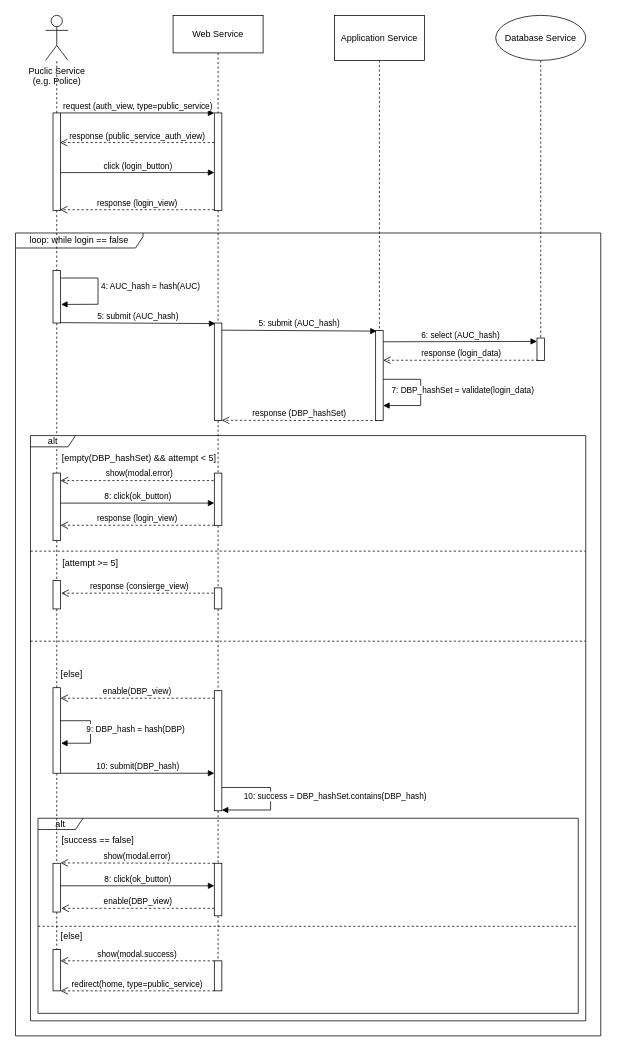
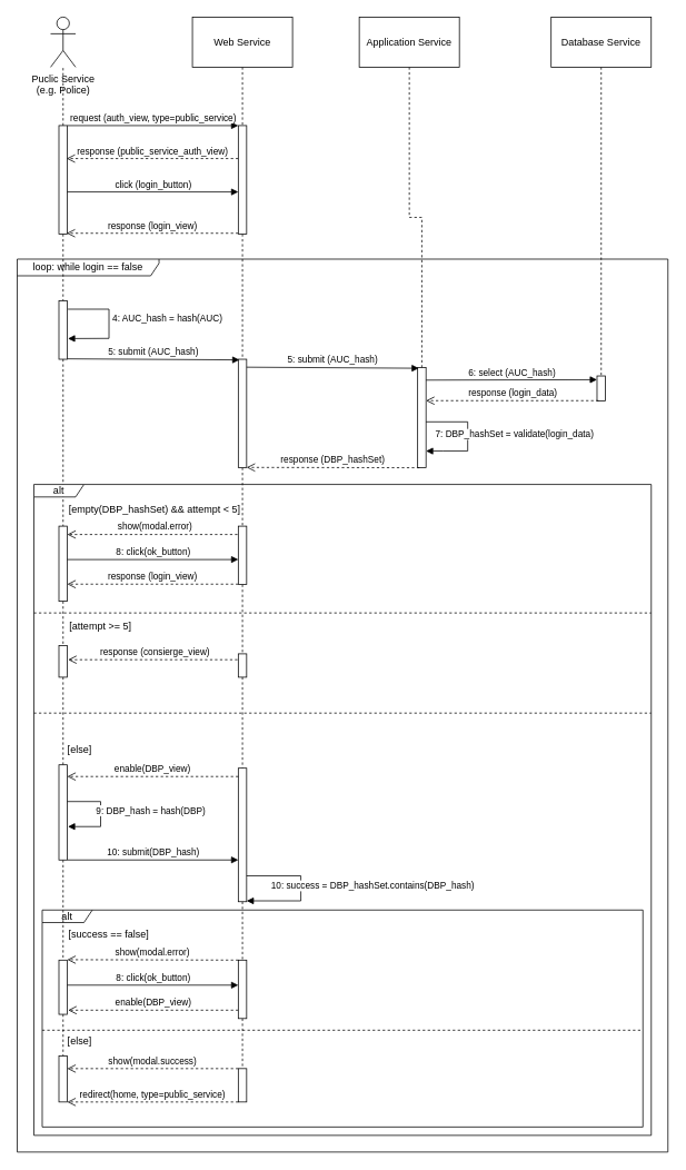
  <mxCell id="0" />
  <mxCell id="1" parent="0" />
  <mxCell id="2" value="loop: while login == false" style="shape=umlFrame;whiteSpace=wrap;html=1;width=170;height=20;" parent="1" vertex="1"><mxGeometry x="20" y="310" width="780" height="1070" as="geometry" /></mxCell>
  <mxCell id="3" value="alt" style="shape=umlFrame;whiteSpace=wrap;html=1;width=60;height=15;" parent="1" vertex="1"><mxGeometry x="50" y="1090" width="720" height="260" as="geometry" /></mxCell>
  <mxCell id="4" value="Puclic Service &lt;br&gt;(e.g. Police)" style="shape=umlActor;verticalLabelPosition=bottom;labelBackgroundColor=#ffffff;verticalAlign=top;html=1;outlineConnect=0;" parent="1" vertex="1"><mxGeometry x="60" y="20" width="30" height="60" as="geometry" /></mxCell>
  <mxCell id="5" value="" style="edgeStyle=orthogonalEdgeStyle;rounded=0;orthogonalLoop=1;jettySize=auto;html=1;dashed=1;endArrow=none;endFill=0;" parent="1" source="6" target="61" edge="1"><mxGeometry relative="1" as="geometry" /></mxCell>
- <mxCell id="6" value="Web Service" style="rounded=0;whiteSpace=wrap;html=1;" parent="1" vertex="1"><mxGeometry x="230" y="20" width="120" height="50" as="geometry" /></mxCell>
+ <mxCell id="6" value="Web Service" style="rounded=0;whiteSpace=wrap;html=1;" parent="1" vertex="1"><mxGeometry x="230" y="20" width="120" height="60" as="geometry" /></mxCell>
  <mxCell id="7" value="" style="edgeStyle=orthogonalEdgeStyle;rounded=0;orthogonalLoop=1;jettySize=auto;html=1;endArrow=none;endFill=0;dashed=1;" parent="1" source="8" target="26" edge="1"><mxGeometry relative="1" as="geometry" /></mxCell>
- <mxCell id="8" value="Database Service" style="ellipse;whiteSpace=wrap;html=1;" parent="1" vertex="1"><mxGeometry x="660" y="20" width="120" height="60" as="geometry" /></mxCell>
+ <mxCell id="8" value="Database Service" style="rounded=0;whiteSpace=wrap;html=1;" parent="1" vertex="1"><mxGeometry x="660" y="20" width="120" height="60" as="geometry" /></mxCell>
  <mxCell id="9" value="" style="edgeStyle=orthogonalEdgeStyle;rounded=0;orthogonalLoop=1;jettySize=auto;html=1;dashed=1;endArrow=none;endFill=0;" parent="1" source="11" edge="1"><mxGeometry relative="1" as="geometry"><mxPoint x="75" y="80" as="targetPoint" /></mxGeometry></mxCell>
  <mxCell id="10" value="" style="edgeStyle=orthogonalEdgeStyle;rounded=0;orthogonalLoop=1;jettySize=auto;html=1;endArrow=none;endFill=0;dashed=1;" parent="1" source="11" target="13" edge="1"><mxGeometry relative="1" as="geometry" /></mxCell>
  <mxCell id="11" value="" style="html=1;points=[];perimeter=orthogonalPerimeter;" parent="1" vertex="1"><mxGeometry x="70" y="150" width="10" height="130" as="geometry" /></mxCell>
  <mxCell id="12" value="" style="edgeStyle=orthogonalEdgeStyle;rounded=0;orthogonalLoop=1;jettySize=auto;html=1;dashed=1;endArrow=none;endFill=0;" parent="1" source="13" target="15" edge="1"><mxGeometry relative="1" as="geometry" /></mxCell>
  <mxCell id="13" value="" style="html=1;points=[];perimeter=orthogonalPerimeter;" parent="1" vertex="1"><mxGeometry x="70" y="360" width="10" height="70" as="geometry" /></mxCell>
  <mxCell id="14" value="" style="edgeStyle=orthogonalEdgeStyle;rounded=0;orthogonalLoop=1;jettySize=auto;html=1;dashed=1;endArrow=none;endFill=0;" parent="1" source="15" target="17" edge="1"><mxGeometry relative="1" as="geometry" /></mxCell>
  <mxCell id="15" value="" style="html=1;points=[];perimeter=orthogonalPerimeter;" parent="1" vertex="1"><mxGeometry x="70" y="630" width="10" height="90" as="geometry" /></mxCell>
  <mxCell id="16" value="" style="edgeStyle=orthogonalEdgeStyle;rounded=0;orthogonalLoop=1;jettySize=auto;html=1;dashed=1;endArrow=none;endFill=0;" parent="1" source="17" target="19" edge="1"><mxGeometry relative="1" as="geometry" /></mxCell>
  <mxCell id="17" value="" style="html=1;points=[];perimeter=orthogonalPerimeter;" parent="1" vertex="1"><mxGeometry x="70" y="773" width="10" height="38" as="geometry" /></mxCell>
  <mxCell id="18" value="" style="edgeStyle=orthogonalEdgeStyle;rounded=0;orthogonalLoop=1;jettySize=auto;html=1;dashed=1;endArrow=none;endFill=0;" parent="1" source="19" target="21" edge="1"><mxGeometry relative="1" as="geometry" /></mxCell>
  <mxCell id="19" value="" style="html=1;points=[];perimeter=orthogonalPerimeter;" parent="1" vertex="1"><mxGeometry x="70" y="916" width="10" height="114" as="geometry" /></mxCell>
  <mxCell id="20" value="" style="edgeStyle=orthogonalEdgeStyle;rounded=0;orthogonalLoop=1;jettySize=auto;html=1;dashed=1;endArrow=none;endFill=0;" parent="1" source="21" target="22" edge="1"><mxGeometry relative="1" as="geometry" /></mxCell>
  <mxCell id="21" value="" style="html=1;points=[];perimeter=orthogonalPerimeter;" parent="1" vertex="1"><mxGeometry x="70" y="1150" width="10" height="65" as="geometry" /></mxCell>
  <mxCell id="22" value="" style="html=1;points=[];perimeter=orthogonalPerimeter;" parent="1" vertex="1"><mxGeometry x="70" y="1265" width="10" height="55" as="geometry" /></mxCell>
  <mxCell id="23" value="" style="edgeStyle=orthogonalEdgeStyle;rounded=0;orthogonalLoop=1;jettySize=auto;html=1;dashed=1;endArrow=none;endFill=0;exitX=0.5;exitY=1;exitDx=0;exitDy=0;" parent="1" source="62" target="25" edge="1"><mxGeometry relative="1" as="geometry" /></mxCell>
  <mxCell id="24" value="" style="edgeStyle=orthogonalEdgeStyle;rounded=0;orthogonalLoop=1;jettySize=auto;html=1;dashed=1;endArrow=none;endFill=0;" parent="1" source="65" target="71" edge="1"><mxGeometry relative="1" as="geometry"><Array as="points"><mxPoint x="290" y="650" /></Array></mxGeometry></mxCell>
  <mxCell id="25" value="" style="html=1;points=[];perimeter=orthogonalPerimeter;" parent="1" vertex="1"><mxGeometry x="500" y="440" width="10" height="120" as="geometry" /></mxCell>
  <mxCell id="26" value="" style="html=1;points=[];perimeter=orthogonalPerimeter;" parent="1" vertex="1"><mxGeometry x="715" y="450" width="10" height="30" as="geometry" /></mxCell>
  <mxCell id="27" value="request (auth_view, type=public_service)" style="html=1;verticalAlign=bottom;endArrow=block;" parent="1" target="61" edge="1"><mxGeometry width="80" relative="1" as="geometry"><mxPoint x="80" y="150" as="sourcePoint" /><mxPoint x="360" y="145" as="targetPoint" /></mxGeometry></mxCell>
  <mxCell id="28" value="response (public_service_auth_view)" style="html=1;verticalAlign=bottom;endArrow=open;dashed=1;endSize=8;entryX=0.92;entryY=0.4;entryDx=0;entryDy=0;entryPerimeter=0;" parent="1" edge="1" source="61"><mxGeometry relative="1" as="geometry"><mxPoint x="385" y="189.5" as="sourcePoint" /><mxPoint x="79.2" y="189.5" as="targetPoint" /></mxGeometry></mxCell>
  <mxCell id="29" value="click (login_button)" style="html=1;verticalAlign=bottom;endArrow=block;" parent="1" edge="1" target="61"><mxGeometry width="80" relative="1" as="geometry"><mxPoint x="80" y="229.5" as="sourcePoint" /><mxPoint x="385" y="229.5" as="targetPoint" /></mxGeometry></mxCell>
  <mxCell id="30" value="response (login_view)" style="html=1;verticalAlign=bottom;endArrow=open;dashed=1;endSize=8;entryX=0.92;entryY=0.4;entryDx=0;entryDy=0;entryPerimeter=0;" parent="1" edge="1" source="61"><mxGeometry relative="1" as="geometry"><mxPoint x="385" y="279" as="sourcePoint" /><mxPoint x="79.2" y="279" as="targetPoint" /></mxGeometry></mxCell>
  <mxCell id="31" value="5: submit (AUC_hash)" style="html=1;verticalAlign=bottom;endArrow=block;entryX=0.14;entryY=0.006;entryDx=0;entryDy=0;entryPerimeter=0;" parent="1" edge="1" target="64"><mxGeometry width="80" relative="1" as="geometry"><mxPoint x="80" y="429.5" as="sourcePoint" /><mxPoint x="270" y="430" as="targetPoint" /></mxGeometry></mxCell>
  <mxCell id="32" value="6: select (AUC_hash)" style="html=1;verticalAlign=bottom;endArrow=block;" parent="1" edge="1"><mxGeometry width="80" relative="1" as="geometry"><mxPoint x="510" y="455" as="sourcePoint" /><mxPoint x="715" y="454.5" as="targetPoint" /></mxGeometry></mxCell>
  <mxCell id="33" value="show(modal.error)" style="html=1;verticalAlign=bottom;endArrow=open;dashed=1;endSize=8;" parent="1" edge="1"><mxGeometry relative="1" as="geometry"><mxPoint x="290" y="640" as="sourcePoint" /><mxPoint x="80" y="640" as="targetPoint" /></mxGeometry></mxCell>
  <mxCell id="34" value="7: DBP_hashSet = validate(login_data)" style="html=1;verticalAlign=bottom;endArrow=block;rounded=0;" parent="1" source="25" target="25" edge="1"><mxGeometry x="0.315" y="-61" width="80" relative="1" as="geometry"><mxPoint x="395" y="460" as="sourcePoint" /><mxPoint x="700" y="460" as="targetPoint" /><Array as="points"><mxPoint x="560" y="505" /><mxPoint x="560" y="540" /><mxPoint x="530" y="540" /></Array><mxPoint x="60" y="50" as="offset" /></mxGeometry></mxCell>
  <mxCell id="35" value="4: AUC_hash = hash(AUC)" style="html=1;verticalAlign=bottom;endArrow=block;rounded=0;entryX=1.08;entryY=0.646;entryDx=0;entryDy=0;entryPerimeter=0;exitX=1.08;exitY=0.143;exitDx=0;exitDy=0;exitPerimeter=0;" parent="1" source="13" target="13" edge="1"><mxGeometry x="0.262" y="-72" width="80" relative="1" as="geometry"><mxPoint x="405" y="515" as="sourcePoint" /><mxPoint x="405" y="561" as="targetPoint" /><Array as="points"><mxPoint x="130" y="370" /><mxPoint x="130" y="405" /></Array><mxPoint x="70" y="57" as="offset" /></mxGeometry></mxCell>
  <mxCell id="36" value="" style="line;strokeWidth=1;fillColor=none;align=left;verticalAlign=middle;spacingTop=-1;spacingLeft=3;spacingRight=3;rotatable=0;labelPosition=right;points=[];portConstraint=eastwest;dashed=1;" parent="1" vertex="1"><mxGeometry x="40" y="730" width="740" height="8" as="geometry" /></mxCell>
  <mxCell id="37" value="" style="line;strokeWidth=1;fillColor=none;align=left;verticalAlign=middle;spacingTop=-1;spacingLeft=3;spacingRight=3;rotatable=0;labelPosition=right;points=[];portConstraint=eastwest;dashed=1;" parent="1" vertex="1"><mxGeometry x="40" y="850" width="740" height="8" as="geometry" /></mxCell>
  <mxCell id="38" value="[empty(DBP_hashSet) &amp;amp;&amp;amp; attempt &amp;lt; 5]" style="text;html=1;strokeColor=none;fillColor=none;align=center;verticalAlign=middle;whiteSpace=wrap;rounded=0;dashed=1;" parent="1" vertex="1"><mxGeometry x="75" y="600" width="220" height="20" as="geometry" /></mxCell>
  <mxCell id="39" value="[attempt &amp;gt;= 5]" style="text;html=1;strokeColor=none;fillColor=none;align=center;verticalAlign=middle;whiteSpace=wrap;rounded=0;dashed=1;" parent="1" vertex="1"><mxGeometry x="80" y="740" width="80" height="20" as="geometry" /></mxCell>
  <mxCell id="40" value="[else]" style="text;html=1;strokeColor=none;fillColor=none;align=center;verticalAlign=middle;whiteSpace=wrap;rounded=0;dashed=1;" parent="1" vertex="1"><mxGeometry x="80" y="888" width="30" height="20" as="geometry" /></mxCell>
  <mxCell id="41" value="" style="edgeStyle=orthogonalEdgeStyle;rounded=0;orthogonalLoop=1;jettySize=auto;html=1;dashed=1;endArrow=none;endFill=0;" parent="1" source="71" target="43" edge="1"><mxGeometry relative="1" as="geometry" /></mxCell>
  <mxCell id="42" value="" style="edgeStyle=orthogonalEdgeStyle;rounded=0;orthogonalLoop=1;jettySize=auto;html=1;endArrow=none;endFill=0;dashed=1;" parent="1" source="43" target="68" edge="1"><mxGeometry relative="1" as="geometry" /></mxCell>
  <mxCell id="43" value="" style="html=1;points=[];perimeter=orthogonalPerimeter;" parent="1" vertex="1"><mxGeometry x="285" y="920" width="10" height="160" as="geometry" /></mxCell>
  <mxCell id="44" value="" style="edgeStyle=orthogonalEdgeStyle;rounded=0;orthogonalLoop=1;jettySize=auto;html=1;dashed=1;endArrow=none;endFill=0;" parent="1" source="68" target="70" edge="1"><mxGeometry relative="1" as="geometry" /></mxCell>
  <mxCell id="45" value="8: click(ok_button)" style="html=1;verticalAlign=bottom;endArrow=block;" parent="1" edge="1" target="65"><mxGeometry width="80" relative="1" as="geometry"><mxPoint x="80" y="670" as="sourcePoint" /><mxPoint x="385" y="670" as="targetPoint" /></mxGeometry></mxCell>
  <mxCell id="46" value="response (login_view)" style="html=1;verticalAlign=bottom;endArrow=open;dashed=1;endSize=8;" parent="1" edge="1" source="65"><mxGeometry relative="1" as="geometry"><mxPoint x="384" y="699.5" as="sourcePoint" /><mxPoint x="80" y="699.5" as="targetPoint" /></mxGeometry></mxCell>
  <mxCell id="47" value="response (consierge_view)" style="html=1;verticalAlign=bottom;endArrow=open;dashed=1;endSize=8;" parent="1" edge="1"><mxGeometry relative="1" as="geometry"><mxPoint x="290" y="790" as="sourcePoint" /><mxPoint x="81" y="790" as="targetPoint" /></mxGeometry></mxCell>
  <mxCell id="48" value="enable(DBP_view)" style="html=1;verticalAlign=bottom;endArrow=open;dashed=1;endSize=8;" parent="1" edge="1" source="43"><mxGeometry relative="1" as="geometry"><mxPoint x="280" y="930" as="sourcePoint" /><mxPoint x="80" y="930" as="targetPoint" /></mxGeometry></mxCell>
  <mxCell id="49" value="10: submit(DBP_hash)" style="html=1;verticalAlign=bottom;endArrow=block;" parent="1" edge="1" target="43"><mxGeometry width="80" relative="1" as="geometry"><mxPoint x="80" y="1030" as="sourcePoint" /><mxPoint x="385" y="1030" as="targetPoint" /></mxGeometry></mxCell>
  <mxCell id="50" value="9: DBP_hash = hash(DBP)" style="html=1;verticalAlign=bottom;endArrow=block;entryX=1.08;entryY=0.649;entryDx=0;entryDy=0;entryPerimeter=0;rounded=0;" parent="1" target="19" edge="1"><mxGeometry x="0.282" y="-61" width="80" relative="1" as="geometry"><mxPoint x="80" y="960" as="sourcePoint" /><mxPoint x="160" y="960" as="targetPoint" /><Array as="points"><mxPoint x="120" y="960" /><mxPoint x="120" y="990" /></Array><mxPoint x="60" y="51" as="offset" /></mxGeometry></mxCell>
  <mxCell id="51" value="10: success = DBP_hashSet.contains(DBP_hash)" style="html=1;verticalAlign=bottom;endArrow=block;rounded=0;" parent="1" edge="1" target="43" source="43"><mxGeometry x="0.282" y="-94" width="80" relative="1" as="geometry"><mxPoint x="396" y="1049" as="sourcePoint" /><mxPoint x="300" y="1079" as="targetPoint" /><Array as="points"><mxPoint x="360" y="1049" /><mxPoint x="360" y="1079" /></Array><mxPoint x="94" y="85" as="offset" /></mxGeometry></mxCell>
  <mxCell id="52" value="" style="line;strokeWidth=1;fillColor=none;align=left;verticalAlign=middle;spacingTop=-1;spacingLeft=3;spacingRight=3;rotatable=0;labelPosition=right;points=[];portConstraint=eastwest;dashed=1;" parent="1" vertex="1"><mxGeometry x="50" y="1230" width="720" height="8" as="geometry" /></mxCell>
  <mxCell id="53" value="[else]" style="text;html=1;strokeColor=none;fillColor=none;align=center;verticalAlign=middle;whiteSpace=wrap;rounded=0;dashed=1;" parent="1" vertex="1"><mxGeometry x="80" y="1238" width="30" height="20" as="geometry" /></mxCell>
  <mxCell id="54" value="[success == false]" style="text;html=1;strokeColor=none;fillColor=none;align=center;verticalAlign=middle;whiteSpace=wrap;rounded=0;dashed=1;" parent="1" vertex="1"><mxGeometry x="75" y="1110" width="110" height="20" as="geometry" /></mxCell>
  <mxCell id="55" value="show(modal.error)" style="html=1;verticalAlign=bottom;endArrow=open;dashed=1;endSize=8;" parent="1" edge="1" source="68"><mxGeometry relative="1" as="geometry"><mxPoint x="384" y="1149.5" as="sourcePoint" /><mxPoint x="80" y="1149.5" as="targetPoint" /></mxGeometry></mxCell>
  <mxCell id="56" value="enable(DBP_view)" style="html=1;verticalAlign=bottom;endArrow=open;dashed=1;endSize=8;" parent="1" edge="1" source="68"><mxGeometry relative="1" as="geometry"><mxPoint x="385" y="1210" as="sourcePoint" /><mxPoint x="81" y="1210" as="targetPoint" /></mxGeometry></mxCell>
  <mxCell id="57" value="show(modal.success)" style="html=1;verticalAlign=bottom;endArrow=open;dashed=1;endSize=8;" parent="1" edge="1" source="70"><mxGeometry relative="1" as="geometry"><mxPoint x="384" y="1280" as="sourcePoint" /><mxPoint x="80" y="1280" as="targetPoint" /></mxGeometry></mxCell>
  <mxCell id="58" value="redirect(home, type=public_service)" style="html=1;verticalAlign=bottom;endArrow=open;dashed=1;endSize=8;" parent="1" edge="1" source="70"><mxGeometry relative="1" as="geometry"><mxPoint x="384" y="1320" as="sourcePoint" /><mxPoint x="80" y="1320" as="targetPoint" /></mxGeometry></mxCell>
  <mxCell id="59" value="response (login_data)" style="html=1;verticalAlign=bottom;endArrow=open;dashed=1;endSize=8;exitX=0.18;exitY=0.987;exitDx=0;exitDy=0;exitPerimeter=0;" parent="1" source="26" edge="1" target="25"><mxGeometry relative="1" as="geometry"><mxPoint x="475" y="470" as="sourcePoint" /><mxPoint x="510" y="470" as="targetPoint" /></mxGeometry></mxCell>
  <mxCell id="60" value="" style="edgeStyle=orthogonalEdgeStyle;rounded=0;orthogonalLoop=1;jettySize=auto;html=1;dashed=1;labelBackgroundColor=none;startArrow=none;startFill=0;endArrow=none;endFill=0;" edge="1" parent="1" source="61" target="64"><mxGeometry relative="1" as="geometry"><mxPoint x="350" y="240" as="targetPoint" /></mxGeometry></mxCell>
  <mxCell id="61" value="" style="html=1;points=[];perimeter=orthogonalPerimeter;" parent="1" vertex="1"><mxGeometry x="285" y="150" width="10" height="130" as="geometry" /></mxCell>
- <mxCell id="62" value="Application Service" style="rounded=0;whiteSpace=wrap;html=1;" vertex="1" parent="1"><mxGeometry x="445" y="20" width="120" height="60" as="geometry" /></mxCell>
+ <mxCell id="62" value="Application Service" style="rounded=0;whiteSpace=wrap;html=1;" vertex="1" parent="1"><mxGeometry x="430" y="20" width="120" height="60" as="geometry" /></mxCell>
  <mxCell id="63" value="" style="edgeStyle=orthogonalEdgeStyle;rounded=0;orthogonalLoop=1;jettySize=auto;html=1;dashed=1;labelBackgroundColor=none;startArrow=none;startFill=0;endArrow=none;endFill=0;" edge="1" parent="1" source="64" target="65"><mxGeometry relative="1" as="geometry" /></mxCell>
  <mxCell id="64" value="" style="html=1;points=[];perimeter=orthogonalPerimeter;" vertex="1" parent="1"><mxGeometry x="285" y="430" width="10" height="130" as="geometry" /></mxCell>
  <mxCell id="65" value="" style="html=1;points=[];perimeter=orthogonalPerimeter;" vertex="1" parent="1"><mxGeometry x="285" y="630" width="10" height="70" as="geometry" /></mxCell>
  <mxCell id="66" value="5: submit (AUC_hash)" style="html=1;verticalAlign=bottom;endArrow=block;entryX=0.14;entryY=0.006;entryDx=0;entryDy=0;entryPerimeter=0;" edge="1" parent="1"><mxGeometry width="80" relative="1" as="geometry"><mxPoint x="295" y="439.5" as="sourcePoint" /><mxPoint x="501.4" y="440.78" as="targetPoint" /></mxGeometry></mxCell>
  <mxCell id="67" value="response (DBP_hashSet)" style="html=1;verticalAlign=bottom;endArrow=open;dashed=1;endSize=8;" edge="1" parent="1"><mxGeometry relative="1" as="geometry"><mxPoint x="502" y="560" as="sourcePoint" /><mxPoint x="295" y="559.61" as="targetPoint" /></mxGeometry></mxCell>
  <mxCell id="68" value="" style="html=1;points=[];perimeter=orthogonalPerimeter;" parent="1" vertex="1"><mxGeometry x="285" y="1150" width="10" height="70" as="geometry" /></mxCell>
  <mxCell id="69" value="8: click(ok_button)" style="html=1;verticalAlign=bottom;endArrow=block;" edge="1" parent="1" target="68"><mxGeometry width="80" relative="1" as="geometry"><mxPoint x="80" y="1180" as="sourcePoint" /><mxPoint x="385" y="1180" as="targetPoint" /></mxGeometry></mxCell>
  <mxCell id="70" value="" style="html=1;points=[];perimeter=orthogonalPerimeter;" parent="1" vertex="1"><mxGeometry x="285" y="1280" width="10" height="40" as="geometry" /></mxCell>
  <mxCell id="71" value="" style="html=1;points=[];perimeter=orthogonalPerimeter;" parent="1" vertex="1"><mxGeometry x="285" y="783" width="10" height="28" as="geometry" /></mxCell>
  <mxCell id="72" value="alt" style="shape=umlFrame;whiteSpace=wrap;html=1;width=60;height=15;" parent="1" vertex="1"><mxGeometry x="40" y="580" width="740" height="780" as="geometry" /></mxCell>
